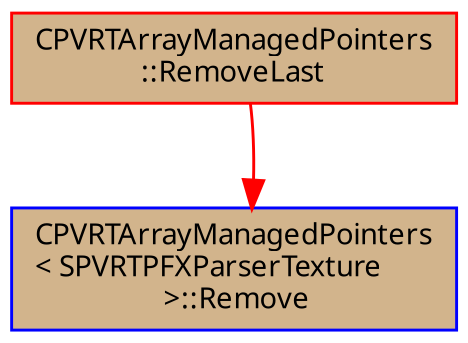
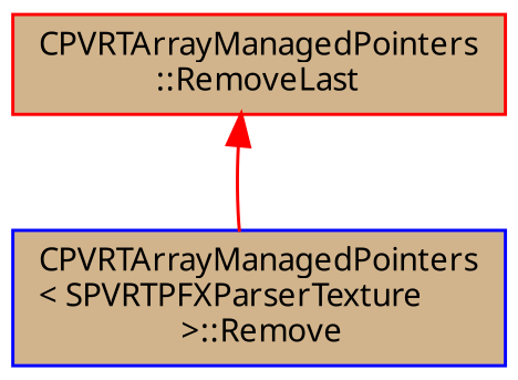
  digraph {
    rankdir=TB
    fontname="Noto Sans"
    node [fillcolor=tan fontname="Noto Sans" fontsize=10 shape=record style=filled]
    n1 [color=red fontcolor=black height=0.2 label="CPVRTArrayManagedPointers\l::RemoveLast" width=0.4]
    n2 [color=blue height=0.2 label="CPVRTArrayManagedPointers\l\< SPVRTPFXParserTexture\l \>::Remove" width=0.4]
-   n2 -> n1 [color=red dir=back fontname="Noto Sans" fontsize=10 labelfontname=Helvetica labelfontsize=10 style=solid]
+   n1 -> n2 [color=red dir=back fontname="Noto Sans" fontsize=10 labelfontname=Helvetica labelfontsize=10 style=solid]
  }
